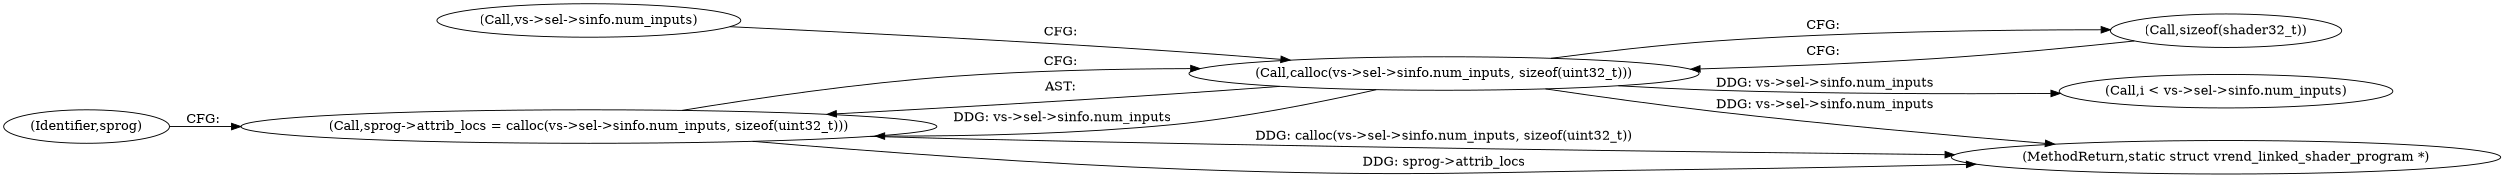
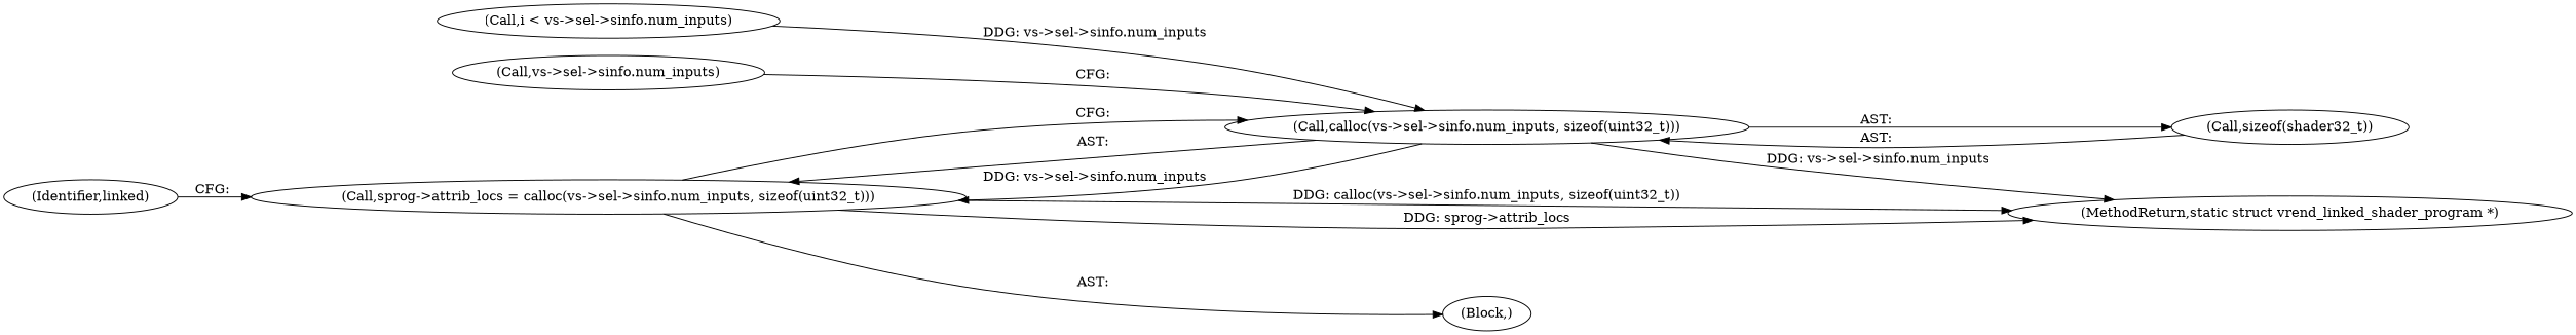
  digraph {
    rankdir=LR
    n1 [label="(Call,sprog->attrib_locs = calloc(vs->sel->sinfo.num_inputs, sizeof(uint32_t)))"]
    n2 [label="(Call,calloc(vs->sel->sinfo.num_inputs, sizeof(uint32_t)))"]
    n3 [label="(MethodReturn,static struct vrend_linked_shader_program *)"]
+   n4 [label="(Block,)"]
    n5 [label="(Call,sizeof(shader32_t))"]
    n6 [label="(Call,i < vs->sel->sinfo.num_inputs)"]
-   n7 [label="(Identifier,sprog)"]
+   n7 [label="(Identifier,linked)"]
    n8 [label="(Call,vs->sel->sinfo.num_inputs)"]
    n1 -> n2 [label="CFG: "]
    n1 -> n3 [label="DDG: calloc(vs->sel->sinfo.num_inputs, sizeof(uint32_t))"]
    n1 -> n3 [label="DDG: sprog->attrib_locs"]
+   n1 -> n4 [label="AST: "]
    n2 -> n1 [label="AST: "]
    n2 -> n1 [label="DDG: vs->sel->sinfo.num_inputs"]
    n2 -> n3 [label="DDG: vs->sel->sinfo.num_inputs"]
-   n2 -> n5 [label="CFG: "]
-   n2 -> n6 [label="DDG: vs->sel->sinfo.num_inputs"]
-   n5 -> n2 [label="CFG: "]
+   n2 -> n5 [label="AST: "]
+   n6 -> n2 [label="DDG: vs->sel->sinfo.num_inputs"]
+   n5 -> n2 [label="AST: "]
    n7 -> n1 [label="CFG: "]
    n8 -> n2 [label="CFG: "]
  }
